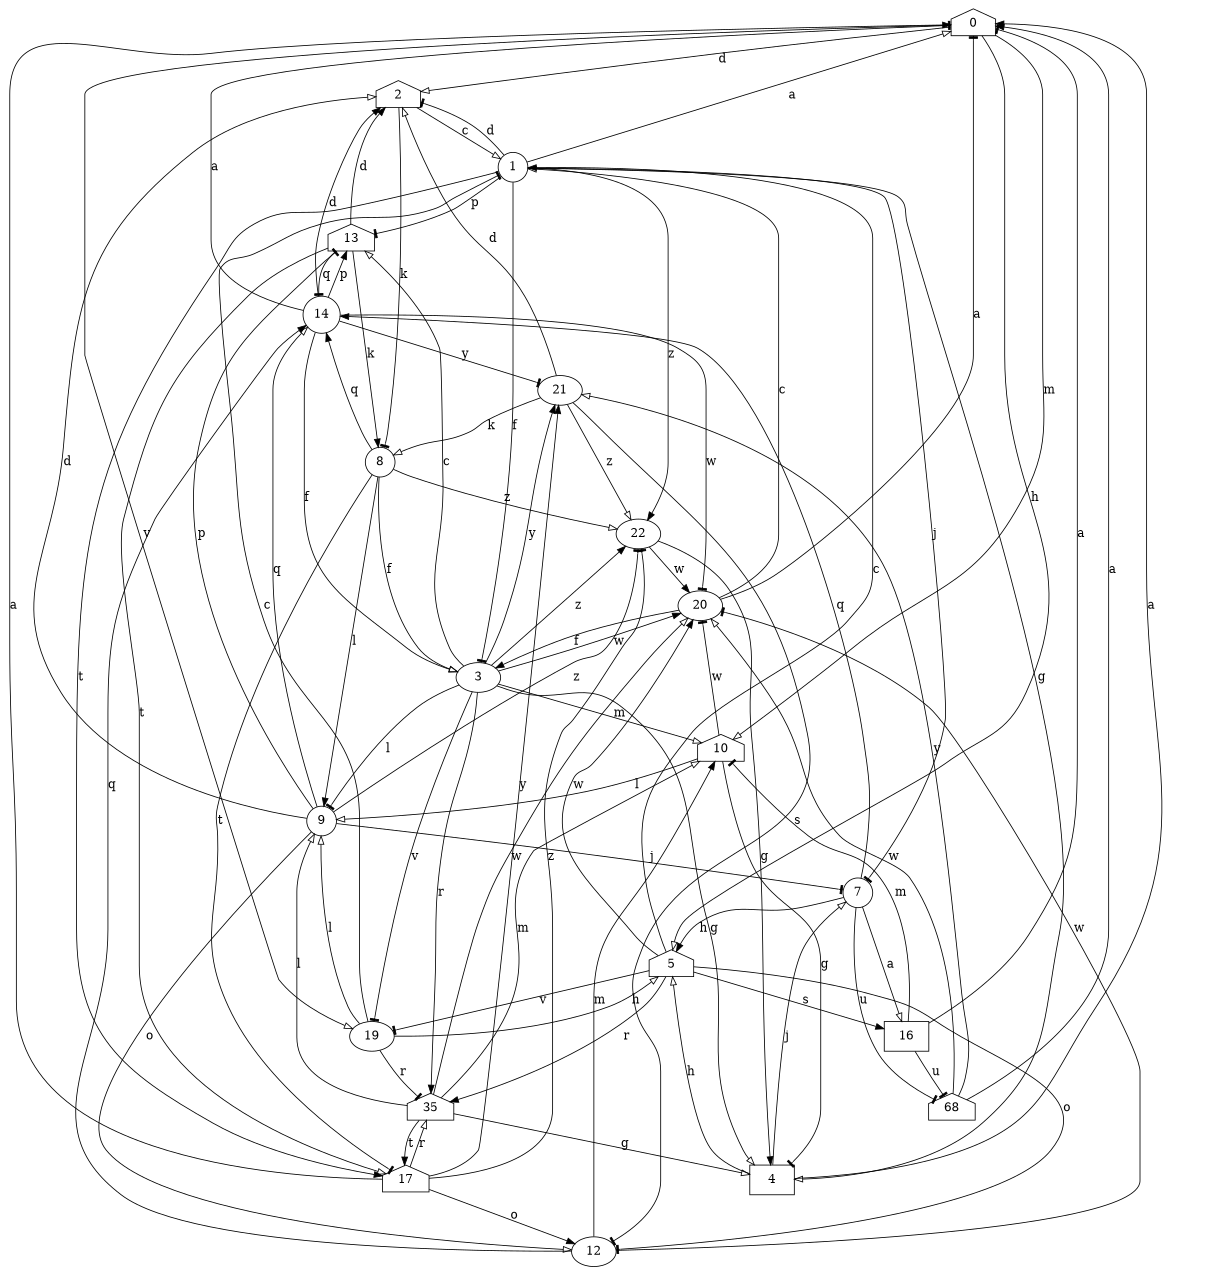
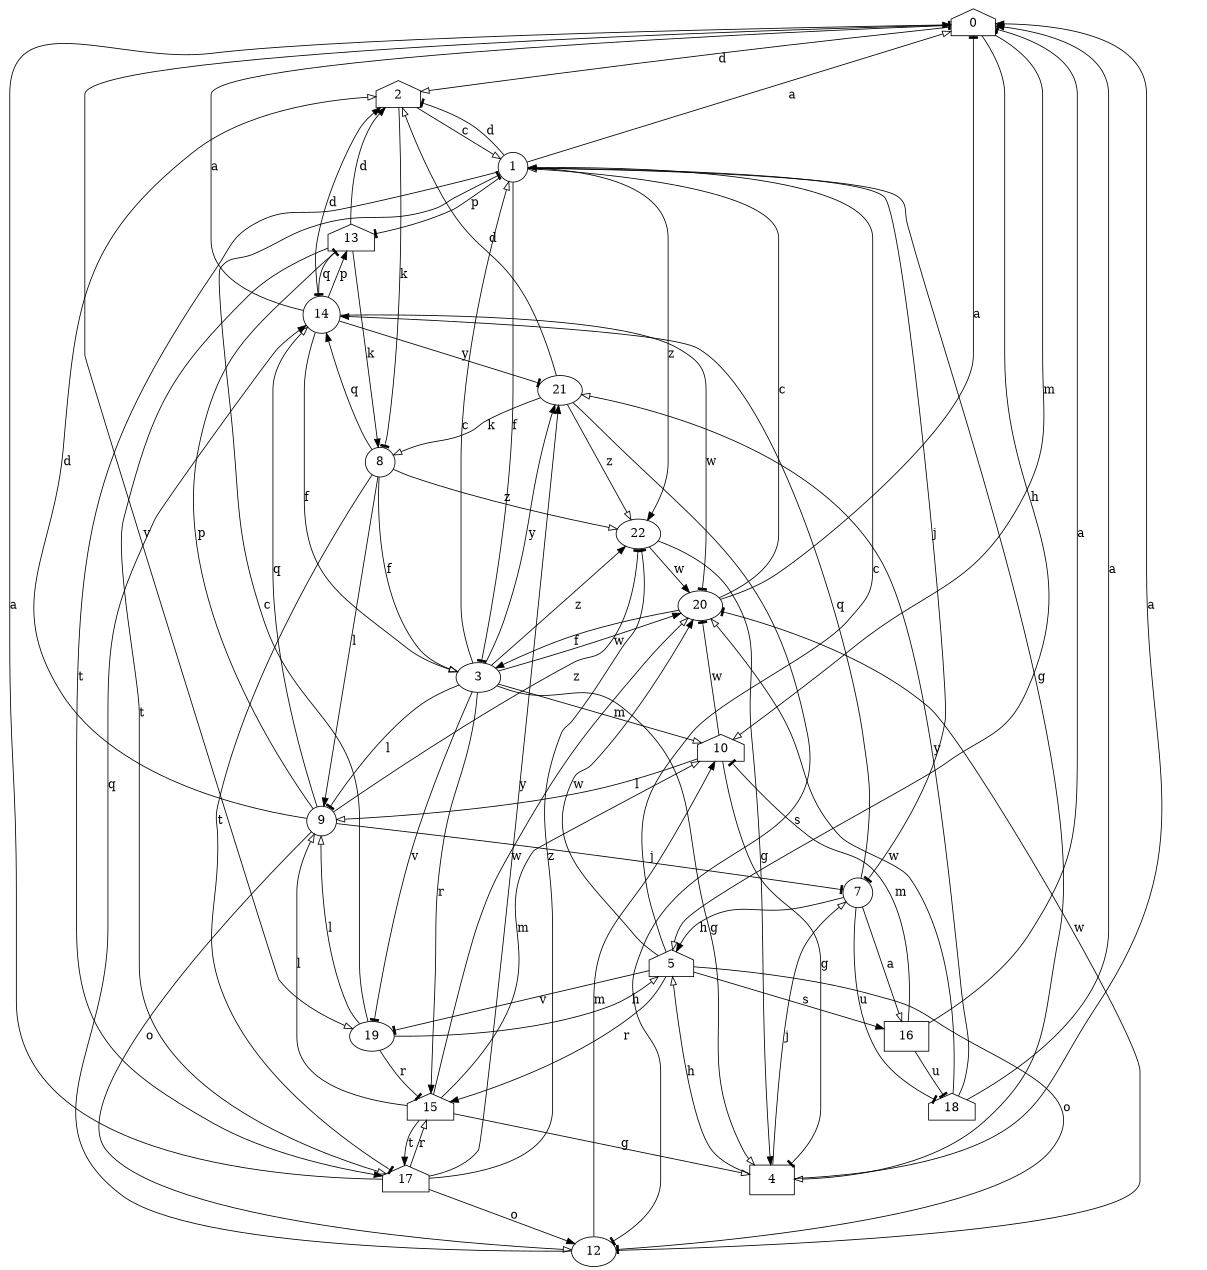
  strict digraph {
    node [shape=house]
    edge [arrowhead=onormal]
    0
    2
    5
    10
    19 [shape=ellipse]
    1 [shape=circle]
    8 [shape=circle]
-   15 [label=35]
+   15
    20 [shape=ellipse]
    12 [shape=ellipse]
    16 [shape=box]
    4 [shape=box]
    9 [shape=circle]
    3 [shape=ellipse]
    7 [shape=circle]
    17
    22 [shape=ellipse]
    13
    21 [shape=ellipse]
    14 [shape=circle]
-   18 [label=68]
+   18
    0 -> 2 [label=d]
    0 -> 5 [label=h]
    0 -> 10 [label=m]
    0 -> 19 [label=v]
    2 -> 1 [label=c]
    2 -> 8 [arrowhead=tee label=k]
    5 -> 19 [arrowhead=tee label=v]
    5 -> 1 [arrowhead=normal label=c]
    5 -> 15 [arrowhead=normal label=r]
    5 -> 20 [arrowhead=normal label=w]
    5 -> 12 [arrowhead=tee label=o]
    5 -> 16 [arrowhead=normal label=s]
    10 -> 20 [arrowhead=tee label=w]
    10 -> 4 [arrowhead=tee label=g]
    10 -> 9 [label=l]
    19 -> 5 [label=h]
    19 -> 1 [arrowhead=tee label=c]
    19 -> 15 [arrowhead=tee label=r]
    19 -> 9 [label=l]
    1 -> 0 [label=a]
    1 -> 2 [arrowhead=tee label=d]
    1 -> 4 [label=g]
    1 -> 3 [arrowhead=tee label=f]
    1 -> 7 [arrowhead=tee label=j]
    1 -> 17 [arrowhead=normal label=t]
    1 -> 22 [arrowhead=normal label=z]
    1 -> 13 [arrowhead=tee label=p]
    8 -> 9 [arrowhead=normal label=l]
    8 -> 3 [label=f]
    8 -> 17 [arrowhead=tee label=t]
    8 -> 22 [label=z]
    8 -> 14 [arrowhead=normal label=q]
    15 -> 10 [label=m]
    15 -> 20 [label=w]
    15 -> 4 [label=g]
    15 -> 9 [label=l]
    15 -> 17 [arrowhead=normal label=t]
    20 -> 0 [arrowhead=tee label=a]
    20 -> 1 [label=c]
    20 -> 3 [arrowhead=normal label=f]
    12 -> 10 [arrowhead=normal label=m]
    12 -> 20 [arrowhead=tee label=w]
    12 -> 14 [arrowhead=normal label=q]
    16 -> 0 [arrowhead=tee label=a]
    16 -> 10 [arrowhead=tee label=m]
    16 -> 18 [arrowhead=tee label=u]
    4 -> 0 [arrowhead=normal label=a]
    4 -> 5 [label=h]
    4 -> 7 [label=j]
    9 -> 2 [label=d]
    9 -> 12 [label=o]
    9 -> 7 [arrowhead=tee label=j]
    9 -> 22 [arrowhead=tee label=z]
    9 -> 13 [arrowhead=tee label=p]
    9 -> 14 [label=q]
    3 -> 10 [label=m]
    3 -> 19 [arrowhead=tee label=v]
-   3 -> 13 [label=c]
+   3 -> 1 [label=c]
    3 -> 15 [arrowhead=normal label=r]
    3 -> 20 [arrowhead=normal label=w]
    3 -> 4 [label=g]
    3 -> 9 [arrowhead=tee label=l]
    3 -> 22 [arrowhead=normal label=z]
    3 -> 21 [arrowhead=normal label=y]
    7 -> 5 [arrowhead=normal label=h]
    7 -> 16 [label=a]
    7 -> 14 [arrowhead=normal label=q]
    7 -> 18 [arrowhead=tee label=u]
    17 -> 0 [arrowhead=normal label=a]
    17 -> 15 [label=r]
    17 -> 12 [arrowhead=normal label=o]
    17 -> 22 [arrowhead=tee label=z]
    17 -> 21 [arrowhead=normal label=y]
    22 -> 20 [arrowhead=normal label=w]
    22 -> 4 [arrowhead=normal label=g]
    13 -> 2 [arrowhead=normal label=d]
    13 -> 8 [arrowhead=normal label=k]
    13 -> 17 [label=t]
    13 -> 14 [arrowhead=tee label=q]
    21 -> 2 [label=d]
    21 -> 8 [label=k]
    21 -> 12 [arrowhead=tee label=s]
    21 -> 22 [label=z]
    14 -> 0 [arrowhead=tee label=a]
    14 -> 2 [arrowhead=normal label=d]
    14 -> 20 [arrowhead=tee label=w]
    14 -> 3 [label=f]
    14 -> 13 [arrowhead=normal label=p]
    14 -> 21 [arrowhead=tee label=y]
    18 -> 0 [arrowhead=normal label=a]
    18 -> 20 [label=w]
    18 -> 21 [label=y]
  }
